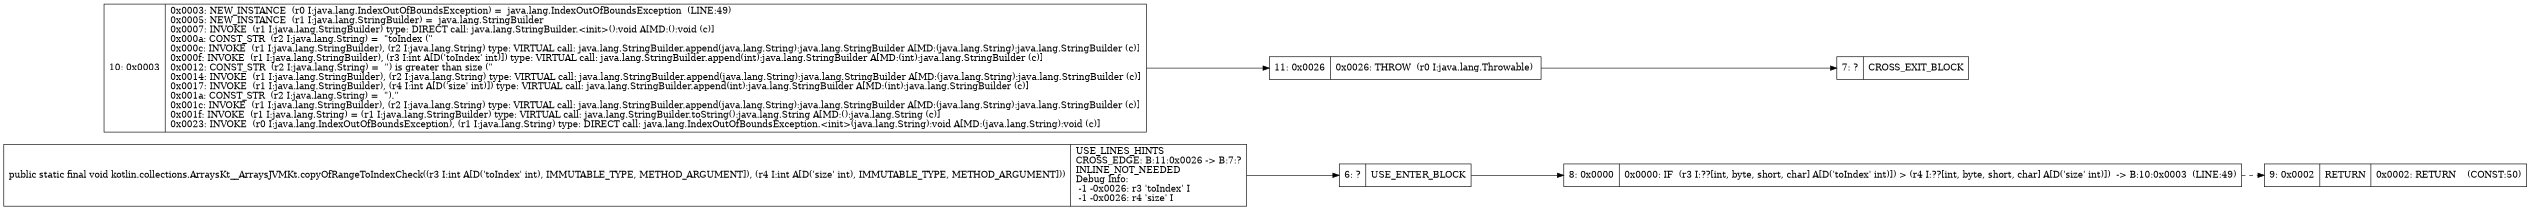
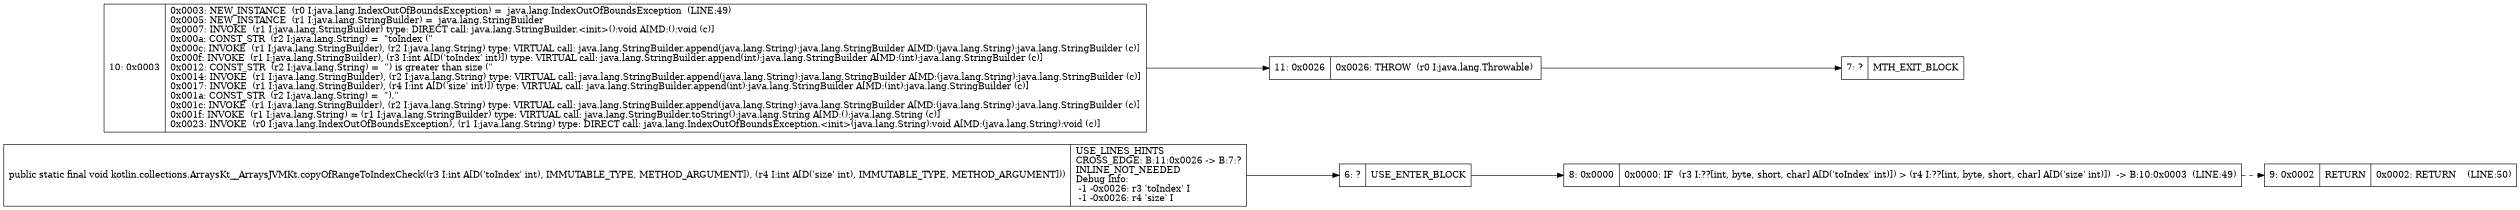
  digraph {
    rankdir=LR
    node [shape=record]
    n1 [label="{6\:\ ?|USE_ENTER_BLOCK\l}"]
    n2 [label="{8\:\ 0x0000|0x0000: IF  (r3 I:??[int, byte, short, char] A[D('toIndex' int)]) \> (r4 I:??[int, byte, short, char] A[D('size' int)])  \-\> B:10:0x0003  (LINE:49)\l}"]
-   n3 [label="{9\:\ 0x0002|RETURN\l|0x0002: RETURN    (CONST:50)\l}"]
+   n3 [label="{9\:\ 0x0002|RETURN\l|0x0002: RETURN    (LINE:50)\l}"]
    n4 [label="{10\:\ 0x0003|0x0003: NEW_INSTANCE  (r0 I:java.lang.IndexOutOfBoundsException) =  java.lang.IndexOutOfBoundsException  (LINE:49)\l0x0005: NEW_INSTANCE  (r1 I:java.lang.StringBuilder) =  java.lang.StringBuilder \l0x0007: INVOKE  (r1 I:java.lang.StringBuilder) type: DIRECT call: java.lang.StringBuilder.\<init\>():void A[MD:():void (c)]\l0x000a: CONST_STR  (r2 I:java.lang.String) =  \"toIndex (\" \l0x000c: INVOKE  (r1 I:java.lang.StringBuilder), (r2 I:java.lang.String) type: VIRTUAL call: java.lang.StringBuilder.append(java.lang.String):java.lang.StringBuilder A[MD:(java.lang.String):java.lang.StringBuilder (c)]\l0x000f: INVOKE  (r1 I:java.lang.StringBuilder), (r3 I:int A[D('toIndex' int)]) type: VIRTUAL call: java.lang.StringBuilder.append(int):java.lang.StringBuilder A[MD:(int):java.lang.StringBuilder (c)]\l0x0012: CONST_STR  (r2 I:java.lang.String) =  \") is greater than size (\" \l0x0014: INVOKE  (r1 I:java.lang.StringBuilder), (r2 I:java.lang.String) type: VIRTUAL call: java.lang.StringBuilder.append(java.lang.String):java.lang.StringBuilder A[MD:(java.lang.String):java.lang.StringBuilder (c)]\l0x0017: INVOKE  (r1 I:java.lang.StringBuilder), (r4 I:int A[D('size' int)]) type: VIRTUAL call: java.lang.StringBuilder.append(int):java.lang.StringBuilder A[MD:(int):java.lang.StringBuilder (c)]\l0x001a: CONST_STR  (r2 I:java.lang.String) =  \").\" \l0x001c: INVOKE  (r1 I:java.lang.StringBuilder), (r2 I:java.lang.String) type: VIRTUAL call: java.lang.StringBuilder.append(java.lang.String):java.lang.StringBuilder A[MD:(java.lang.String):java.lang.StringBuilder (c)]\l0x001f: INVOKE  (r1 I:java.lang.String) = (r1 I:java.lang.StringBuilder) type: VIRTUAL call: java.lang.StringBuilder.toString():java.lang.String A[MD:():java.lang.String (c)]\l0x0023: INVOKE  (r0 I:java.lang.IndexOutOfBoundsException), (r1 I:java.lang.String) type: DIRECT call: java.lang.IndexOutOfBoundsException.\<init\>(java.lang.String):void A[MD:(java.lang.String):void (c)]\l}"]
    n5 [label="{11\:\ 0x0026|0x0026: THROW  (r0 I:java.lang.Throwable) \l}"]
-   n6 [label="{7\:\ ?|CROSS_EXIT_BLOCK\l}"]
+   n6 [label="{7\:\ ?|MTH_EXIT_BLOCK\l}"]
    n7 [label="{public static final void kotlin.collections.ArraysKt__ArraysJVMKt.copyOfRangeToIndexCheck((r3 I:int A[D('toIndex' int), IMMUTABLE_TYPE, METHOD_ARGUMENT]), (r4 I:int A[D('size' int), IMMUTABLE_TYPE, METHOD_ARGUMENT]))  | USE_LINES_HINTS\lCROSS_EDGE: B:11:0x0026 \-\> B:7:?\lINLINE_NOT_NEEDED\lDebug Info:\l  \-1 \-0x0026: r3 'toIndex' I\l  \-1 \-0x0026: r4 'size' I\l}"]
    n1 -> n2
    n2 -> n3 [style=dashed]
    n4 -> n5
    n5 -> n6
    n7 -> n1
  }
